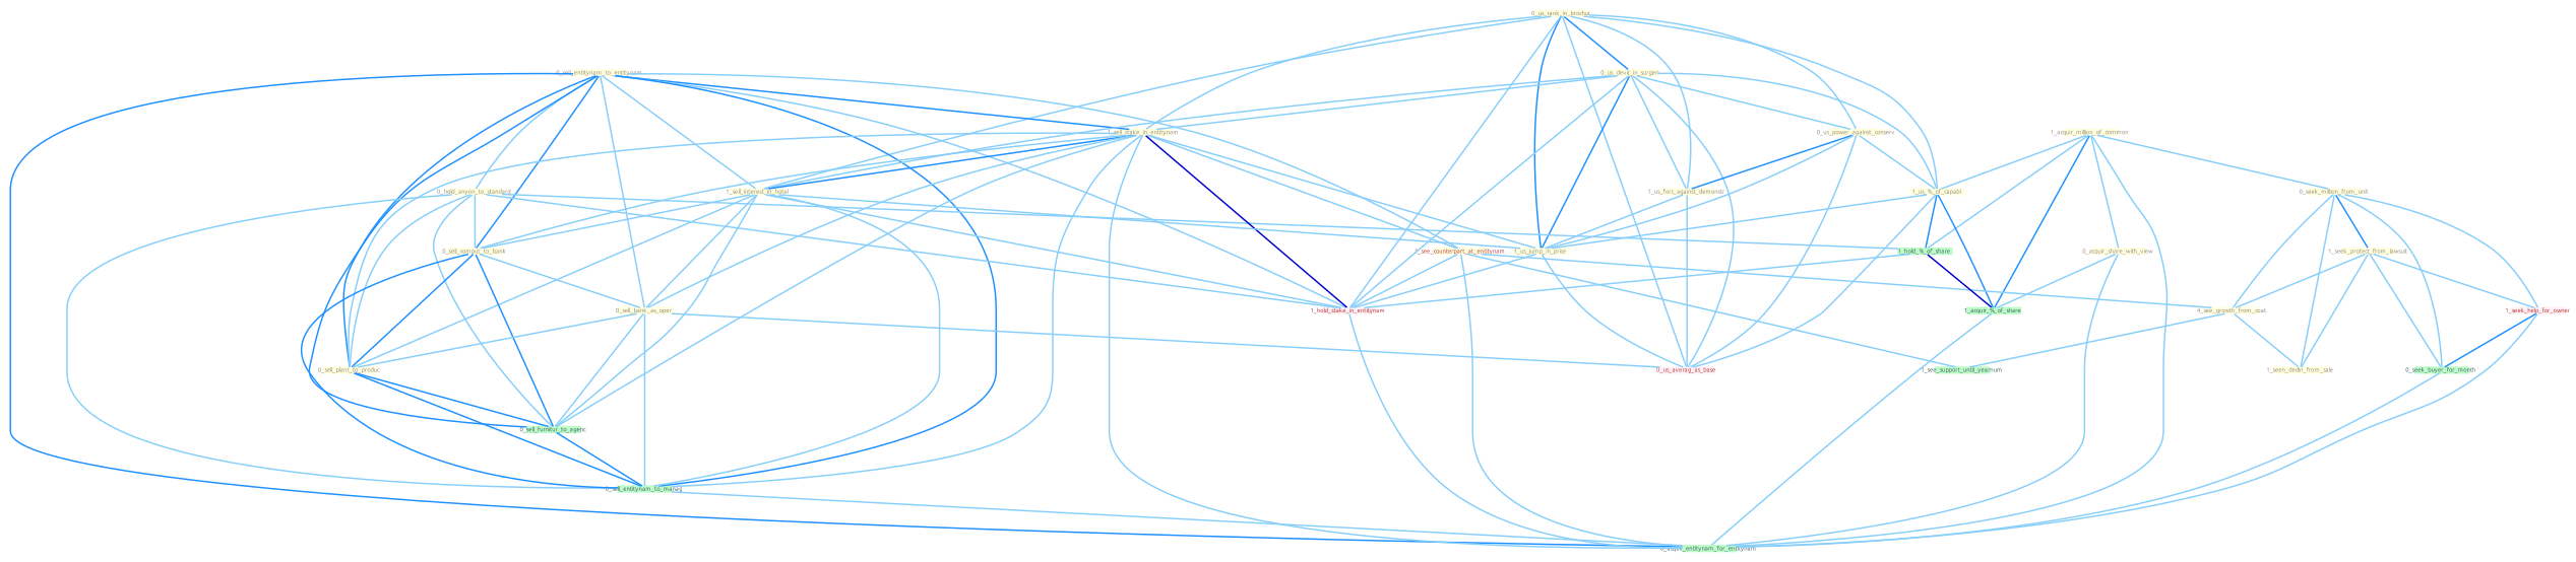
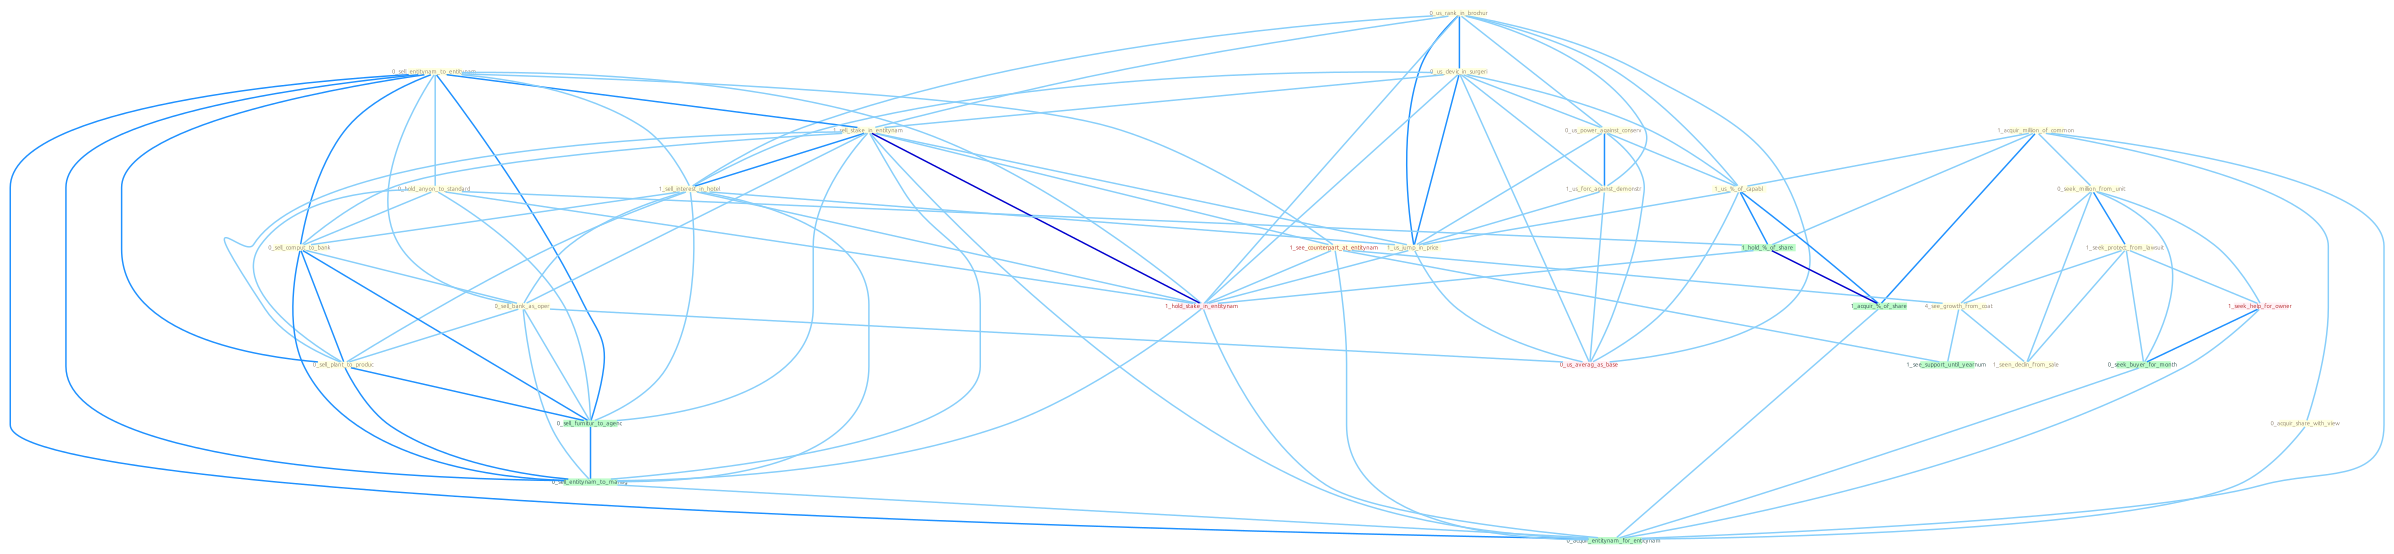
  graph {
    fontname=Ubuntu
    node [color="#ffffe0" fixedsize=true fontcolor="#8b7d6b" fontname=Ubuntu fontsize=4 shape=polygon style=filled]
    edge [color="#87cefa" fontname=Ubuntu w=1]
    "1_acquir_million_of_common " [height=.06 width=.5]
    "0_us_rank_in_brochur " [height=.06 width=.5]
    "0_sell_entitynam_to_entitynam " [height=.06 width=.5]
    "0_us_devic_in_surgeri " [height=.06 width=.5]
    "0_hold_anyon_to_standard " [height=.06 width=.5]
    "0_us_power_against_conserv " [height=.06 width=.5]
    "1_us_%_of_capabl " [height=.06 width=.5]
    "1_sell_stake_in_entitynam " [height=.06 width=.5]
    "0_seek_million_from_unit " [height=.06 width=.5]
    "1_us_forc_against_demonstr " [height=.06 width=.5]
    "1_sell_interest_in_hotel " [height=.06 width=.5]
    "1_us_jump_in_price " [height=.06 width=.5]
    "0_sell_comput_to_bank " [height=.06 width=.5]
    "0_sell_bank_as_oper " [height=.06 width=.5]
    "1_seek_protect_from_lawsuit " [height=.06 width=.5]
    "1_see_counterpart_at_entitynam " [fontcolor="#b22222" height=.06 width=.5]
    "0_sell_plant_to_produc " [height=.06 width=.5]
    "0_acquir_share_with_view " [height=.06 width=.5]
    n19 [height=.06 label="4_see_growth_from_coat" width=.5]
    "1_seen_declin_from_sale " [height=.06 width=.5]
    "1_hold_stake_in_entitynam " [color="#fff0f5" fontcolor="#b22222" height=.06 width=.5]
    "1_seek_help_for_owner " [color="#fff0f5" fontcolor="#b22222" height=.06 width=.5]
    "0_us_averag_as_base " [color="#fff0f5" fontcolor="#b22222" height=.06 width=.5]
    "1_hold_%_of_share " [color="#BDFCC9" fontcolor="#2f4f4f" height=.06 width=.5]
    "1_acquir_%_of_share " [color="#BDFCC9" fontcolor="#2f4f4f" height=.06 width=.5]
    "0_acquir_entitynam_for_entitynam " [color="#BDFCC9" fontcolor="#2f4f4f" height=.06 width=.5]
    "0_sell_furnitur_to_agenc " [color="#BDFCC9" fontcolor="#2f4f4f" height=.06 width=.5]
    "0_sell_entitynam_to_manag " [color="#BDFCC9" fontcolor="#2f4f4f" height=.06 width=.5]
    "0_seek_buyer_for_month " [color="#BDFCC9" fontcolor="#2f4f4f" height=.06 width=.5]
    "1_see_support_until_yearnum " [color="#BDFCC9" fontcolor="#2f4f4f" height=.06 width=.5]
    subgraph sub_1 {
      "1_acquir_million_of_common "
      "0_us_rank_in_brochur "
      "0_sell_entitynam_to_entitynam "
      "0_us_devic_in_surgeri "
      "0_hold_anyon_to_standard "
      "0_us_power_against_conserv "
      "1_us_%_of_capabl "
      "1_sell_stake_in_entitynam "
      "0_seek_million_from_unit "
      "1_us_forc_against_demonstr "
      "1_sell_interest_in_hotel "
      "1_us_jump_in_price "
      "0_sell_comput_to_bank "
      "0_sell_bank_as_oper "
      "1_seek_protect_from_lawsuit "
      "1_see_counterpart_at_entitynam "
      "0_sell_plant_to_produc "
      "0_acquir_share_with_view "
      n19
      "1_seen_declin_from_sale "
    }
    subgraph sub_2 {
      "1_hold_stake_in_entitynam "
      "1_seek_help_for_owner "
      "0_us_averag_as_base "
    }
    "1_acquir_million_of_common " -- "1_us_%_of_capabl "
    "1_acquir_million_of_common " -- "0_seek_million_from_unit "
    "1_acquir_million_of_common " -- "0_acquir_share_with_view "
    "1_acquir_million_of_common " -- "1_hold_%_of_share "
    "1_acquir_million_of_common " -- "1_acquir_%_of_share " [color="#1e90ff" w=2]
    "1_acquir_million_of_common " -- "0_acquir_entitynam_for_entitynam "
    "0_us_rank_in_brochur " -- "0_us_devic_in_surgeri " [color="#1e90ff" w=2]
    "0_us_rank_in_brochur " -- "0_us_power_against_conserv "
    "0_us_rank_in_brochur " -- "1_us_%_of_capabl "
    "0_us_rank_in_brochur " -- "1_sell_stake_in_entitynam "
    "0_us_rank_in_brochur " -- "1_us_forc_against_demonstr "
    "0_us_rank_in_brochur " -- "1_sell_interest_in_hotel "
    "0_us_rank_in_brochur " -- "1_us_jump_in_price " [color="#1e90ff" w=2]
    "0_us_rank_in_brochur " -- "1_hold_stake_in_entitynam "
    "0_us_rank_in_brochur " -- "0_us_averag_as_base "
    "0_sell_entitynam_to_entitynam " -- "0_hold_anyon_to_standard "
    "0_sell_entitynam_to_entitynam " -- "1_sell_stake_in_entitynam " [color="#1e90ff" w=2]
    "0_sell_entitynam_to_entitynam " -- "1_sell_interest_in_hotel "
    "0_sell_entitynam_to_entitynam " -- "0_sell_comput_to_bank " [color="#1e90ff" w=2]
    "0_sell_entitynam_to_entitynam " -- "0_sell_bank_as_oper "
    "0_sell_entitynam_to_entitynam " -- "1_see_counterpart_at_entitynam "
    "0_sell_entitynam_to_entitynam " -- "0_sell_plant_to_produc " [color="#1e90ff" w=2]
    "0_sell_entitynam_to_entitynam " -- "1_hold_stake_in_entitynam "
    "0_sell_entitynam_to_entitynam " -- "0_acquir_entitynam_for_entitynam " [color="#1e90ff" w=2]
    "0_sell_entitynam_to_entitynam " -- "0_sell_furnitur_to_agenc " [color="#1e90ff" w=2]
    "0_sell_entitynam_to_entitynam " -- "0_sell_entitynam_to_manag " [color="#1e90ff" w=3]
    "0_us_devic_in_surgeri " -- "0_us_power_against_conserv "
    "0_us_devic_in_surgeri " -- "1_us_%_of_capabl "
    "0_us_devic_in_surgeri " -- "1_sell_stake_in_entitynam "
    "0_us_devic_in_surgeri " -- "1_us_forc_against_demonstr "
    "0_us_devic_in_surgeri " -- "1_sell_interest_in_hotel "
    "0_us_devic_in_surgeri " -- "1_us_jump_in_price " [color="#1e90ff" w=2]
    "0_us_devic_in_surgeri " -- "1_hold_stake_in_entitynam "
    "0_us_devic_in_surgeri " -- "0_us_averag_as_base "
    "0_hold_anyon_to_standard " -- "0_sell_comput_to_bank "
    "0_hold_anyon_to_standard " -- "0_sell_plant_to_produc "
    "0_hold_anyon_to_standard " -- "1_hold_stake_in_entitynam "
    "0_hold_anyon_to_standard " -- "1_hold_%_of_share "
    "0_hold_anyon_to_standard " -- "0_sell_furnitur_to_agenc "
-   "0_hold_anyon_to_standard " -- "0_sell_entitynam_to_manag "
+   "1_hold_stake_in_entitynam " -- "0_sell_entitynam_to_manag "
    "0_us_power_against_conserv " -- "1_us_%_of_capabl "
    "0_us_power_against_conserv " -- "1_us_forc_against_demonstr " [color="#1e90ff" w=2]
    "0_us_power_against_conserv " -- "1_us_jump_in_price "
    "0_us_power_against_conserv " -- "0_us_averag_as_base "
    "1_us_%_of_capabl " -- "1_us_jump_in_price "
    "1_us_%_of_capabl " -- "0_us_averag_as_base "
    "1_us_%_of_capabl " -- "1_hold_%_of_share " [color="#1e90ff" w=2]
    "1_us_%_of_capabl " -- "1_acquir_%_of_share " [color="#1e90ff" w=2]
    "1_sell_stake_in_entitynam " -- "1_sell_interest_in_hotel " [color="#1e90ff" w=2]
    "1_sell_stake_in_entitynam " -- "1_us_jump_in_price "
    "1_sell_stake_in_entitynam " -- "0_sell_comput_to_bank "
    "1_sell_stake_in_entitynam " -- "0_sell_bank_as_oper "
    "1_sell_stake_in_entitynam " -- "1_see_counterpart_at_entitynam "
    "1_sell_stake_in_entitynam " -- "0_sell_plant_to_produc "
    "1_sell_stake_in_entitynam " -- "1_hold_stake_in_entitynam " [color="#0000cd" w=3]
    "1_sell_stake_in_entitynam " -- "0_acquir_entitynam_for_entitynam "
    "1_sell_stake_in_entitynam " -- "0_sell_furnitur_to_agenc "
    "1_sell_stake_in_entitynam " -- "0_sell_entitynam_to_manag "
    "0_seek_million_from_unit " -- "1_seek_protect_from_lawsuit " [color="#1e90ff" w=2]
    "0_seek_million_from_unit " -- n19
    "0_seek_million_from_unit " -- "1_seen_declin_from_sale "
    "0_seek_million_from_unit " -- "1_seek_help_for_owner "
    "0_seek_million_from_unit " -- "0_seek_buyer_for_month "
    "1_us_forc_against_demonstr " -- "1_us_jump_in_price "
    "1_us_forc_against_demonstr " -- "0_us_averag_as_base "
    "1_sell_interest_in_hotel " -- "1_us_jump_in_price "
    "1_sell_interest_in_hotel " -- "0_sell_comput_to_bank "
    "1_sell_interest_in_hotel " -- "0_sell_bank_as_oper "
    "1_sell_interest_in_hotel " -- "0_sell_plant_to_produc "
    "1_sell_interest_in_hotel " -- "1_hold_stake_in_entitynam "
    "1_sell_interest_in_hotel " -- "0_sell_furnitur_to_agenc "
    "1_sell_interest_in_hotel " -- "0_sell_entitynam_to_manag "
    "1_us_jump_in_price " -- "1_hold_stake_in_entitynam "
    "1_us_jump_in_price " -- "0_us_averag_as_base "
    "0_sell_comput_to_bank " -- "0_sell_bank_as_oper "
    "0_sell_comput_to_bank " -- "0_sell_plant_to_produc " [color="#1e90ff" w=2]
    "0_sell_comput_to_bank " -- "0_sell_furnitur_to_agenc " [color="#1e90ff" w=2]
    "0_sell_comput_to_bank " -- "0_sell_entitynam_to_manag " [color="#1e90ff" w=2]
    "0_sell_bank_as_oper " -- "0_sell_plant_to_produc "
    "0_sell_bank_as_oper " -- "0_us_averag_as_base "
    "0_sell_bank_as_oper " -- "0_sell_furnitur_to_agenc "
    "0_sell_bank_as_oper " -- "0_sell_entitynam_to_manag "
    "1_seek_protect_from_lawsuit " -- n19
    "1_seek_protect_from_lawsuit " -- "1_seen_declin_from_sale "
    "1_seek_protect_from_lawsuit " -- "1_seek_help_for_owner "
    "1_seek_protect_from_lawsuit " -- "0_seek_buyer_for_month "
    "1_see_counterpart_at_entitynam " -- n19
    "1_see_counterpart_at_entitynam " -- "1_hold_stake_in_entitynam "
    "1_see_counterpart_at_entitynam " -- "0_acquir_entitynam_for_entitynam "
    "1_see_counterpart_at_entitynam " -- "1_see_support_until_yearnum "
    "0_sell_plant_to_produc " -- "0_sell_furnitur_to_agenc " [color="#1e90ff" w=2]
    "0_sell_plant_to_produc " -- "0_sell_entitynam_to_manag " [color="#1e90ff" w=2]
-   "0_acquir_share_with_view " -- "1_acquir_%_of_share "
    "0_acquir_share_with_view " -- "0_acquir_entitynam_for_entitynam "
    n19 -- "1_seen_declin_from_sale "
    n19 -- "1_see_support_until_yearnum "
    "1_hold_stake_in_entitynam " -- "0_acquir_entitynam_for_entitynam "
    "1_seek_help_for_owner " -- "0_acquir_entitynam_for_entitynam "
    "1_seek_help_for_owner " -- "0_seek_buyer_for_month " [color="#1e90ff" w=2]
    "1_hold_%_of_share " -- "1_hold_stake_in_entitynam "
    "1_hold_%_of_share " -- "1_acquir_%_of_share " [color="#0000cd" w=3]
    "1_acquir_%_of_share " -- "0_acquir_entitynam_for_entitynam "
    "0_sell_furnitur_to_agenc " -- "0_sell_entitynam_to_manag " [color="#1e90ff" w=2]
    "0_sell_entitynam_to_manag " -- "0_acquir_entitynam_for_entitynam "
    "0_seek_buyer_for_month " -- "0_acquir_entitynam_for_entitynam "
  }
